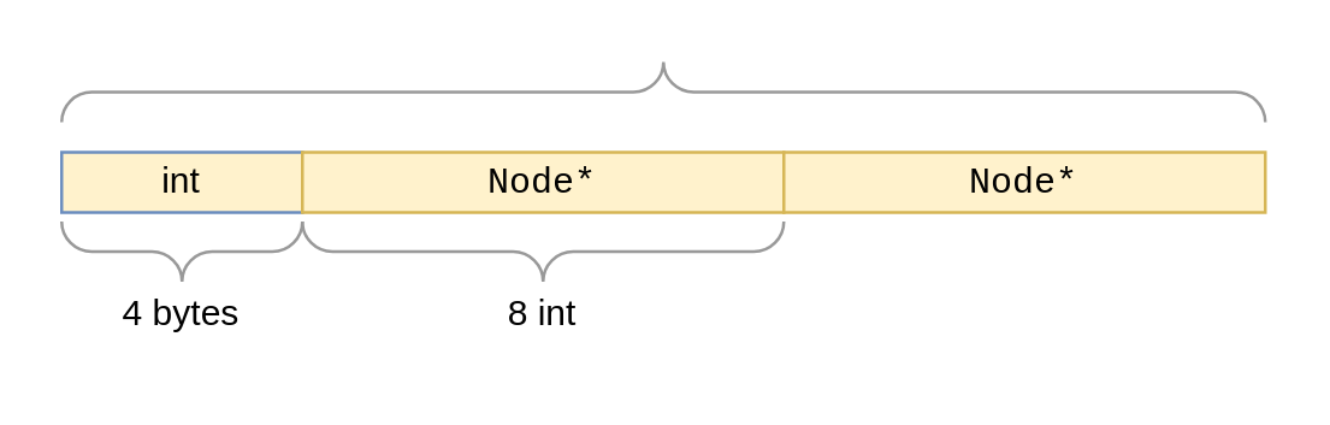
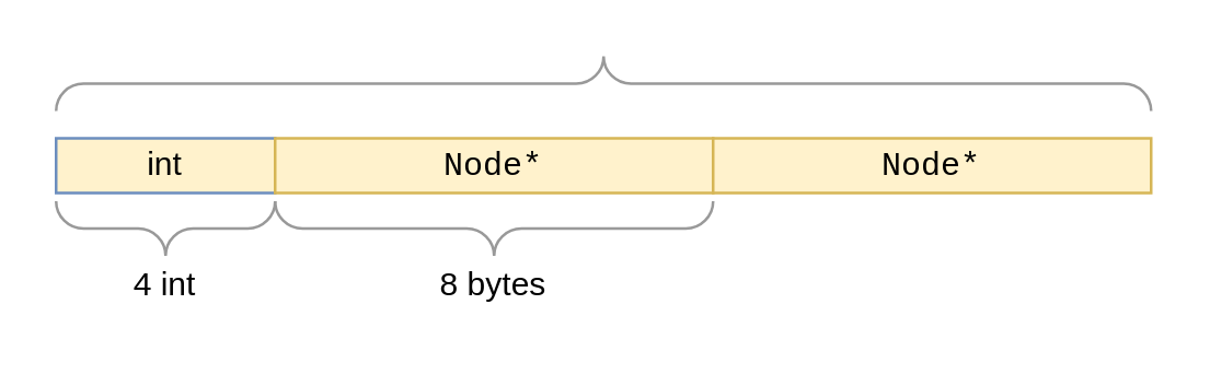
  <mxCell id="0" />
  <mxCell id="1" parent="0" />
  <mxCell id="2" value="int" style="rounded=0;whiteSpace=wrap;html=1;fillColor=#fff2cc;strokeColor=#6c8ebf;" vertex="1" parent="1"><mxGeometry x="20" y="50" width="80" height="20" as="geometry" /></mxCell>
  <mxCell id="3" value="&lt;font face=&quot;Courier New&quot;&gt;Node*&lt;/font&gt;" style="rounded=0;whiteSpace=wrap;html=1;fillColor=#fff2cc;strokeColor=#d6b656;" vertex="1" parent="1"><mxGeometry x="100" y="50" width="160" height="20" as="geometry" /></mxCell>
  <mxCell id="4" value="" style="verticalLabelPosition=bottom;shadow=0;dashed=0;align=center;html=1;verticalAlign=top;strokeWidth=1;shape=mxgraph.mockup.markup.curlyBrace;whiteSpace=wrap;strokeColor=#999999;" vertex="1" parent="1"><mxGeometry x="20" y="20" width="400" height="20" as="geometry" /></mxCell>
  <mxCell id="5" value="" style="verticalLabelPosition=bottom;shadow=0;dashed=0;align=center;html=1;verticalAlign=top;strokeWidth=1;shape=mxgraph.mockup.markup.curlyBrace;whiteSpace=wrap;strokeColor=#999999;rotation=-180;" vertex="1" parent="1"><mxGeometry x="20" y="73" width="80" height="20" as="geometry" /></mxCell>
- <mxCell id="6" value="4 bytes" style="text;html=1;strokeColor=none;fillColor=none;align=center;verticalAlign=middle;whiteSpace=wrap;rounded=0;" vertex="1" parent="1"><mxGeometry x="30" y="89" width="60" height="30" as="geometry" /></mxCell>
+ <mxCell id="6" value="4 int" style="text;html=1;strokeColor=none;fillColor=none;align=center;verticalAlign=middle;whiteSpace=wrap;rounded=0;" vertex="1" parent="1"><mxGeometry x="30" y="89" width="60" height="30" as="geometry" /></mxCell>
  <mxCell id="7" value="&lt;font face=&quot;Courier New&quot;&gt;Node*&lt;/font&gt;" style="rounded=0;whiteSpace=wrap;html=1;fillColor=#fff2cc;strokeColor=#d6b656;" vertex="1" parent="1"><mxGeometry x="260" y="50" width="160" height="20" as="geometry" /></mxCell>
  <mxCell id="8" value="" style="verticalLabelPosition=bottom;shadow=0;dashed=0;align=center;html=1;verticalAlign=top;strokeWidth=1;shape=mxgraph.mockup.markup.curlyBrace;whiteSpace=wrap;strokeColor=#999999;rotation=-180;" vertex="1" parent="1"><mxGeometry x="100" y="73" width="160" height="20" as="geometry" /></mxCell>
- <mxCell id="9" value="8 int" style="text;html=1;strokeColor=none;fillColor=none;align=center;verticalAlign=middle;whiteSpace=wrap;rounded=0;" vertex="1" parent="1"><mxGeometry x="150" y="89" width="60" height="30" as="geometry" /></mxCell>
+ <mxCell id="9" value="8 bytes" style="text;html=1;strokeColor=none;fillColor=none;align=center;verticalAlign=middle;whiteSpace=wrap;rounded=0;" vertex="1" parent="1"><mxGeometry x="150" y="89" width="60" height="30" as="geometry" /></mxCell>
